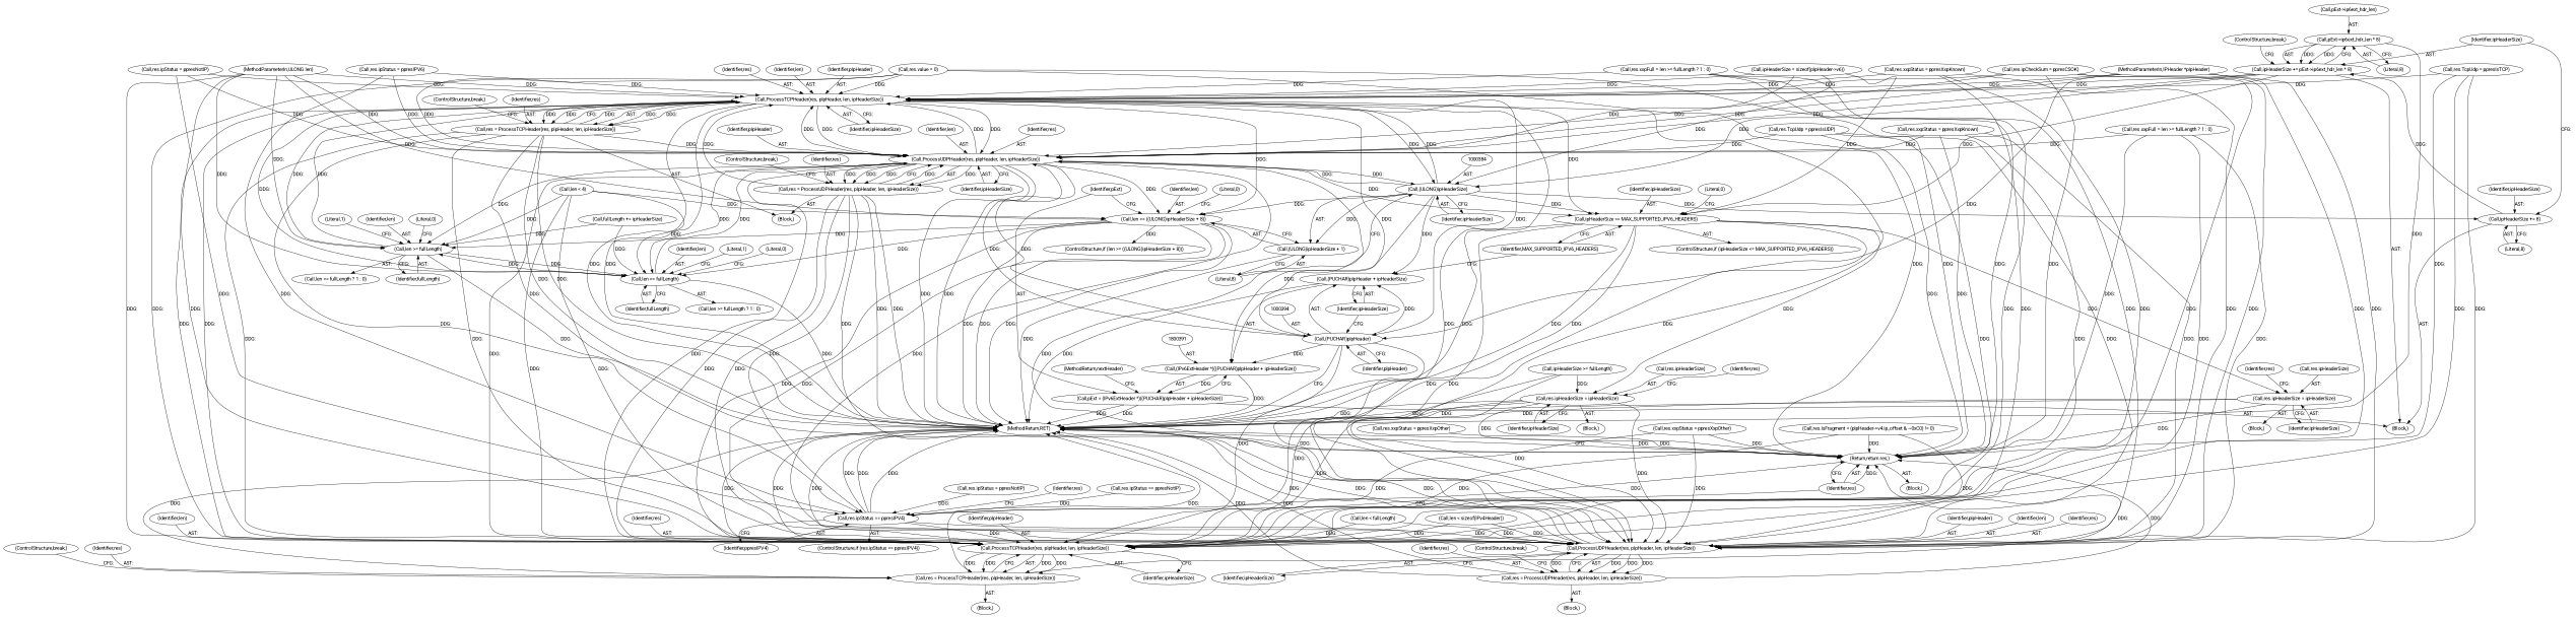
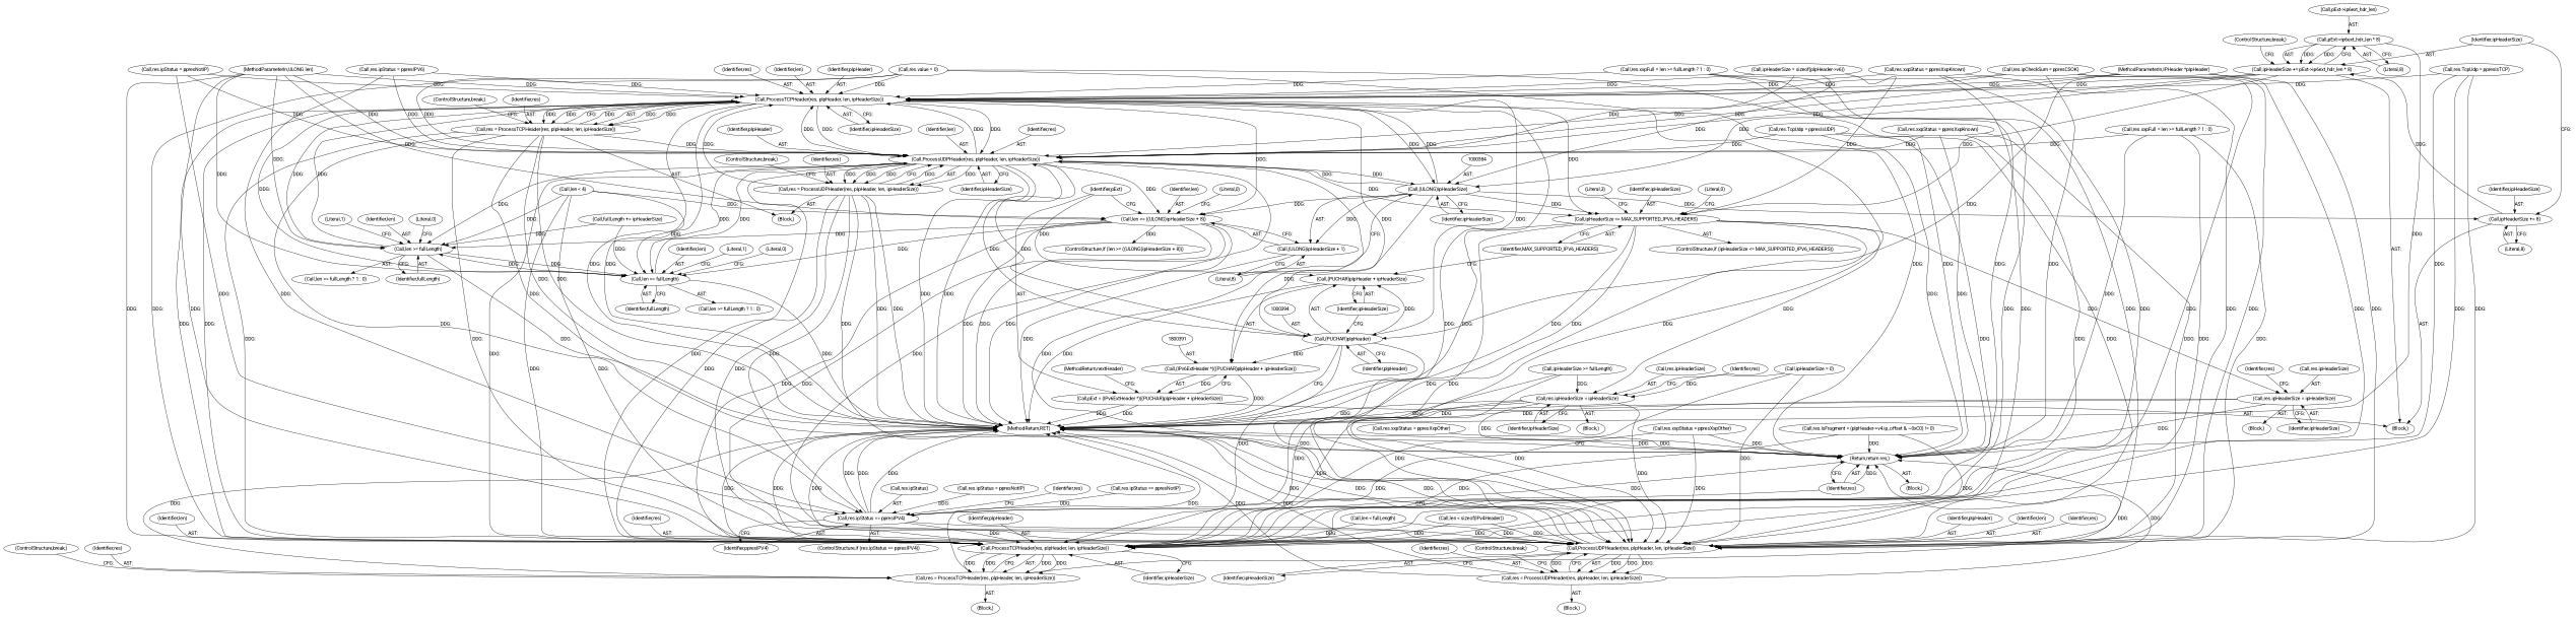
  digraph {
    fontname=Roboto
    node [fontname=Roboto]
    edge [fontname=Roboto]
    n1 [label="(Call,pExt->ip6ext_hdr_len * 8)"]
    n2 [label="(Call,ipHeaderSize += pExt->ip6ext_hdr_len * 8)"]
    n3 [label="(MethodReturn,RET)"]
    n4 [label="(Literal,8)"]
    n5 [label="(Call,ProcessTCPHeader(res, pIpHeader, len, ipHeaderSize))"]
    n6 [label="(Call,ProcessUDPHeader(res, pIpHeader, len, ipHeaderSize))"]
    n7 [label="(Call,(ULONG)ipHeaderSize)"]
    n8 [label="(Call,ipHeaderSize <= MAX_SUPPORTED_IPV6_HEADERS)"]
    n9 [label="(Block,)"]
    n10 [label="(Return,return res;)"]
    n11 [label="(Call,len >= fullLength)"]
    n12 [label="(Call,len >= fullLength)"]
    n13 [label="(Call,ProcessTCPHeader(res, pIpHeader, len, ipHeaderSize))"]
    n14 [label="(Call,ProcessUDPHeader(res, pIpHeader, len, ipHeaderSize))"]
    n15 [label="(Call,len >= ((ULONG)ipHeaderSize + 8))"]
    n16 [label="(Call,(PUCHAR)pIpHeader)"]
    n17 [label="(Call,res = ProcessTCPHeader(res, pIpHeader, len, ipHeaderSize))"]
    n18 [label="(Identifier,ipHeaderSize)"]
    n19 [label="(Call,res = ProcessUDPHeader(res, pIpHeader, len, ipHeaderSize))"]
    n20 [label="(Identifier,ipHeaderSize)"]
    n21 [label="(Call,(ULONG)ipHeaderSize + 1)"]
    n22 [label="(Call,(IPv6ExtHeader *)((PUCHAR)pIpHeader + ipHeaderSize))"]
    n23 [label="(Call,(PUCHAR)pIpHeader + ipHeaderSize)"]
    n24 [label="(Call,ipHeaderSize += 8)"]
    n25 [label="(Identifier,ipHeaderSize)"]
    n26 [label="(Call,res.ipHeaderSize = ipHeaderSize)"]
    n27 [label="(Call,res.ipHeaderSize = ipHeaderSize)"]
    n28 [label="(Identifier,MAX_SUPPORTED_IPV6_HEADERS)"]
    n29 [label="(ControlStructure,if (ipHeaderSize <= MAX_SUPPORTED_IPV6_HEADERS))"]
    n30 [label="(Call,len >= fullLength ? 1 : 0)"]
    n31 [label="(Identifier,fullLength)"]
    n32 [label="(Identifier,fullLength)"]
    n33 [label="(Call,len >= fullLength ? 1 : 0)"]
    n34 [label="(Call,res = ProcessTCPHeader(res, pIpHeader, len, ipHeaderSize))"]
    n35 [label="(Identifier,ipHeaderSize)"]
    n36 [label="(Call,res = ProcessUDPHeader(res, pIpHeader, len, ipHeaderSize))"]
    n37 [label="(Identifier,ipHeaderSize)"]
    n38 [label="(ControlStructure,if (len >= ((ULONG)ipHeaderSize + 8)))"]
    n39 [label="(Identifier,pIpHeader)"]
    n40 [label="(Call,res.ipStatus == ppresIPV4)"]
    n41 [label="(Block,)"]
    n42 [label="(Identifier,ppresIPV4)"]
    n43 [label="(ControlStructure,if (res.ipStatus == ppresIPV4))"]
    n44 [label="(Block,)"]
    n45 [label="(Identifier,res)"]
    n46 [label="(Block,)"]
    n47 [label="(Block,)"]
    n48 [label="(Literal,8)"]
    n49 [label="(Call,pExt = (IPv6ExtHeader *)((PUCHAR)pIpHeader + ipHeaderSize))"]
    n50 [label="(Identifier,ipHeaderSize)"]
    n51 [label="(Literal,8)"]
    n52 [label="(Block,)"]
    n53 [label="(Identifier,ipHeaderSize)"]
    n54 [label="(Identifier,ipHeaderSize)"]
    n55 [label="(Block,)"]
    n56 [label="(Identifier,res)"]
    n57 [label="(Identifier,res)"]
    n58 [label="(Identifier,len)"]
+   n59 [label="(Call,res.ipStatus)"]
    n60 [label="(Identifier,res)"]
    n61 [label="(Literal,0)"]
    n62 [label="(Call,res.xxpStatus = ppresXxpOther)"]
    n63 [label="(ControlStructure,break;)"]
    n64 [label="(Call,res.ipStatus = ppresNotIP)"]
+   n65 [label="(Literal,3)"]
    n66 [label="(Literal,1)"]
    n67 [label="(Literal,0)"]
    n68 [label="(Identifier,pIpHeader)"]
    n69 [label="(Call,res.IsFragment = (pIpHeader->v4.ip_offset & ~0xC0) != 0)"]
    n70 [label="(Identifier,pIpHeader)"]
    n71 [label="(Identifier,len)"]
    n72 [label="(Literal,0)"]
    n73 [label="(Identifier,ipHeaderSize)"]
    n74 [label="(Literal,1)"]
+   n75 [label="(Call,ipHeaderSize = 0)"]
    n76 [label="(Identifier,res)"]
    n77 [label="(Call,res.xxpStatus = ppresXxpOther)"]
    n78 [label="(Call,len < fullLength)"]
    n79 [label="(MethodParameterIn,ULONG len)"]
    n80 [label="(MethodParameterIn,IPHeader *pIpHeader)"]
    n81 [label="(Call,res.xxpFull = len >= fullLength ? 1 : 0)"]
    n82 [label="(ControlStructure,break;)"]
    n83 [label="(Call,res.xxpFull = len >= fullLength ? 1 : 0)"]
    n84 [label="(Identifier,res)"]
    n85 [label="(Identifier,pExt)"]
    n86 [label="(Call,res.TcpUdp = ppresIsUDP)"]
    n87 [label="(Call,res.xxpStatus = ppresXxpKnown)"]
    n88 [label="(ControlStructure,break;)"]
    n89 [label="(Call,res.ipHeaderSize)"]
    n90 [label="(Identifier,len)"]
    n91 [label="(Call,res.xxpStatus = ppresXxpKnown)"]
    n92 [label="(Identifier,pIpHeader)"]
    n93 [label="(ControlStructure,break;)"]
    n94 [label="(Identifier,len)"]
    n95 [label="(Call,pExt->ip6ext_hdr_len)"]
    n96 [label="(Identifier,ipHeaderSize)"]
    n97 [label="(Call,ipHeaderSize = sizeof(pIpHeader->v6))"]
    n98 [label="(Identifier,res)"]
    n99 [label="(Identifier,res)"]
    n100 [label="(Call,res.TcpUdp = ppresIsTCP)"]
    n101 [label="(Call,res.ipStatus = ppresNotIP)"]
    n102 [label="(Call,fullLength += ipHeaderSize)"]
    n103 [label="(Call,res.ipHeaderSize)"]
    n104 [label="(Call,res.value = 0)"]
    n105 [label="(Call,len < 4)"]
    n106 [label="(Call,res.ipCheckSum = ppresCSOK)"]
    n107 [label="(Call,ipHeaderSize >= fullLength)"]
    n108 [label="(Call,res.ipStatus = ppresIPV6)"]
    n109 [label="(Call,len < sizeof(IPv4Header))"]
    n110 [label="(Identifier,res)"]
    n111 [label="(Identifier,res)"]
    n112 [label="(Identifier,ipHeaderSize)"]
    n113 [label="(Identifier,len)"]
    n114 [label="(Call,res.ipStatus == ppresNotIP)"]
    n115 [label="(Identifier,res)"]
    n116 [label="(MethodReturn,nextHeader)"]
    n117 [label="(Identifier,res)"]
    n118 [label="(ControlStructure,break;)"]
    n119 [label="(Identifier,len)"]
    n120 [label="(Identifier,len)"]
    n121 [label="(Identifier,pIpHeader)"]
    n122 [label="(Literal,0)"]
    1000384
    n124 [label=1800391]
    1000394
    n1 -> n2 [label="AST: "]
    n1 -> n2 [label="DDG: "]
    n1 -> n2 [label="DDG: "]
    n1 -> n3 [label="DDG: "]
    n1 -> n4 [label="CFG: "]
    n2 -> n1 [label="CFG: "]
    n2 -> n5 [label="DDG: "]
    n2 -> n6 [label="DDG: "]
    n2 -> n7 [label="DDG: "]
    n2 -> n8 [label="DDG: "]
    n2 -> n9 [label="AST: "]
    n3 -> n10 [label="CFG: "]
    n4 -> n1 [label="AST: "]
    n5 -> n3 [label="DDG: "]
    n5 -> n3 [label="DDG: "]
    n5 -> n6 [label="DDG: "]
    n5 -> n6 [label="DDG: "]
    n5 -> n7 [label="DDG: "]
    n5 -> n8 [label="DDG: "]
    n5 -> n11 [label="DDG: "]
    n5 -> n12 [label="DDG: "]
    n5 -> n13 [label="DDG: "]
    n5 -> n13 [label="DDG: "]
    n5 -> n14 [label="DDG: "]
    n5 -> n14 [label="DDG: "]
    n5 -> n15 [label="DDG: "]
    n5 -> n16 [label="DDG: "]
    n5 -> n17 [label="AST: "]
    n5 -> n17 [label="DDG: "]
    n5 -> n17 [label="DDG: "]
    n5 -> n17 [label="DDG: "]
    n5 -> n17 [label="DDG: "]
    n5 -> n18 [label="CFG: "]
    n6 -> n3 [label="DDG: "]
    n6 -> n3 [label="DDG: "]
    n6 -> n5 [label="DDG: "]
    n6 -> n5 [label="DDG: "]
    n6 -> n7 [label="DDG: "]
    n6 -> n8 [label="DDG: "]
    n6 -> n11 [label="DDG: "]
    n6 -> n12 [label="DDG: "]
    n6 -> n13 [label="DDG: "]
    n6 -> n13 [label="DDG: "]
    n6 -> n14 [label="DDG: "]
    n6 -> n14 [label="DDG: "]
    n6 -> n15 [label="DDG: "]
    n6 -> n16 [label="DDG: "]
    n6 -> n19 [label="AST: "]
    n6 -> n19 [label="DDG: "]
    n6 -> n19 [label="DDG: "]
    n6 -> n19 [label="DDG: "]
    n6 -> n19 [label="DDG: "]
    n6 -> n20 [label="CFG: "]
    n7 -> n5 [label="DDG: "]
    n7 -> n6 [label="DDG: "]
    n7 -> n8 [label="DDG: "]
    n7 -> n15 [label="DDG: "]
    n7 -> n21 [label="AST: "]
    n7 -> n21 [label="DDG: "]
    n7 -> n22 [label="DDG: "]
-   n7 -> n23 [label="DDG: "]
+   n85 -> n23 [label="DDG: "]
    n7 -> n24 [label="DDG: "]
    n7 -> n25 [label="CFG: "]
    n8 -> n3 [label="DDG: "]
    n8 -> n3 [label="DDG: "]
    n8 -> n3 [label="DDG: "]
    n8 -> n13 [label="DDG: "]
    n8 -> n14 [label="DDG: "]
    n8 -> n26 [label="DDG: "]
    n8 -> n27 [label="DDG: "]
    n8 -> n28 [label="CFG: "]
    n8 -> n29 [label="AST: "]
    n10 -> n3 [label="DDG: "]
    n10 -> n44 [label="AST: "]
    n10 -> n45 [label="CFG: "]
    n11 -> n3 [label="DDG: "]
    n11 -> n5 [label="DDG: "]
    n11 -> n12 [label="DDG: "]
    n11 -> n30 [label="AST: "]
    n11 -> n31 [label="CFG: "]
    n12 -> n3 [label="DDG: "]
    n12 -> n6 [label="DDG: "]
    n12 -> n11 [label="DDG: "]
    n12 -> n32 [label="CFG: "]
    n12 -> n33 [label="AST: "]
    n13 -> n3 [label="DDG: "]
    n13 -> n3 [label="DDG: "]
    n13 -> n3 [label="DDG: "]
    n13 -> n34 [label="AST: "]
    n13 -> n34 [label="DDG: "]
    n13 -> n34 [label="DDG: "]
    n13 -> n34 [label="DDG: "]
    n13 -> n34 [label="DDG: "]
    n13 -> n35 [label="CFG: "]
    n14 -> n3 [label="DDG: "]
    n14 -> n3 [label="DDG: "]
    n14 -> n3 [label="DDG: "]
    n14 -> n36 [label="AST: "]
    n14 -> n36 [label="DDG: "]
    n14 -> n36 [label="DDG: "]
    n14 -> n36 [label="DDG: "]
    n14 -> n36 [label="DDG: "]
    n14 -> n37 [label="CFG: "]
    n15 -> n3 [label="DDG: "]
    n15 -> n3 [label="DDG: "]
    n15 -> n3 [label="DDG: "]
    n15 -> n11 [label="DDG: "]
    n15 -> n12 [label="DDG: "]
    n15 -> n13 [label="DDG: "]
    n15 -> n14 [label="DDG: "]
    n15 -> n21 [label="CFG: "]
    n15 -> n38 [label="DDG: "]
    n16 -> n3 [label="CFG: "]
    n16 -> n5 [label="DDG: "]
    n16 -> n6 [label="DDG: "]
    n16 -> n13 [label="DDG: "]
    n16 -> n14 [label="DDG: "]
    n16 -> n22 [label="DDG: "]
    n16 -> n23 [label="AST: "]
    n16 -> n23 [label="DDG: "]
    n16 -> n39 [label="CFG: "]
    n17 -> n3 [label="DDG: "]
    n17 -> n3 [label="DDG: "]
    n17 -> n5 [label="CFG: "]
    n17 -> n5 [label="DDG: "]
    n17 -> n6 [label="DDG: "]
    n17 -> n10 [label="DDG: "]
    n17 -> n13 [label="DDG: "]
    n17 -> n14 [label="DDG: "]
    n17 -> n40 [label="DDG: "]
    n17 -> n41 [label="AST: "]
    n18 -> n5 [label="AST: "]
    n19 -> n3 [label="DDG: "]
    n19 -> n3 [label="DDG: "]
    n19 -> n5 [label="DDG: "]
    n19 -> n6 [label="CFG: "]
    n19 -> n6 [label="DDG: "]
    n19 -> n10 [label="DDG: "]
    n19 -> n13 [label="DDG: "]
    n19 -> n14 [label="DDG: "]
    n19 -> n40 [label="DDG: "]
    n19 -> n41 [label="AST: "]
    n20 -> n6 [label="AST: "]
    n21 -> n3 [label="DDG: "]
    n21 -> n15 [label="AST: "]
    n21 -> n48 [label="CFG: "]
    n22 -> n3 [label="DDG: "]
    n22 -> n49 [label="AST: "]
    n22 -> n49 [label="DDG: "]
    n23 -> n3 [label="DDG: "]
    n23 -> n22 [label="AST: "]
    n23 -> n50 [label="CFG: "]
    n24 -> n2 [label="DDG: "]
    n24 -> n9 [label="AST: "]
    n24 -> n51 [label="CFG: "]
    n25 -> n7 [label="AST: "]
    n26 -> n3 [label="DDG: "]
    n26 -> n3 [label="DDG: "]
    n26 -> n10 [label="DDG: "]
    n26 -> n52 [label="AST: "]
    n26 -> n53 [label="CFG: "]
    n27 -> n3 [label="DDG: "]
    n27 -> n3 [label="DDG: "]
    n27 -> n10 [label="DDG: "]
    n27 -> n13 [label="DDG: "]
    n27 -> n14 [label="DDG: "]
    n27 -> n54 [label="CFG: "]
    n27 -> n55 [label="AST: "]
    n28 -> n8 [label="AST: "]
    n28 -> n23 [label="CFG: "]
    n31 -> n11 [label="AST: "]
    n32 -> n12 [label="AST: "]
    n34 -> n3 [label="DDG: "]
    n34 -> n3 [label="DDG: "]
    n34 -> n10 [label="DDG: "]
    n34 -> n13 [label="CFG: "]
    n34 -> n46 [label="AST: "]
    n35 -> n13 [label="AST: "]
    n36 -> n3 [label="DDG: "]
    n36 -> n3 [label="DDG: "]
    n36 -> n10 [label="DDG: "]
    n36 -> n14 [label="CFG: "]
    n36 -> n47 [label="AST: "]
    n37 -> n14 [label="AST: "]
    n39 -> n16 [label="AST: "]
    n40 -> n3 [label="DDG: "]
    n40 -> n3 [label="DDG: "]
    n40 -> n3 [label="DDG: "]
    n40 -> n10 [label="DDG: "]
    n40 -> n13 [label="DDG: "]
    n40 -> n14 [label="DDG: "]
    n40 -> n42 [label="CFG: "]
    n40 -> n43 [label="AST: "]
    n42 -> n40 [label="AST: "]
    n45 -> n10 [label="AST: "]
    n45 -> n10 [label="DDG: "]
    n45 -> n40 [label="CFG: "]
    n48 -> n7 [label="CFG: "]
    n48 -> n21 [label="AST: "]
    n49 -> n3 [label="DDG: "]
    n49 -> n3 [label="DDG: "]
    n49 -> n9 [label="AST: "]
    n49 -> n22 [label="CFG: "]
    n50 -> n16 [label="CFG: "]
    n50 -> n23 [label="AST: "]
    n51 -> n24 [label="AST: "]
    n53 -> n26 [label="AST: "]
    n54 -> n27 [label="AST: "]
    n56 -> n19 [label="AST: "]
    n57 -> n27 [label="CFG: "]
    n58 -> n13 [label="AST: "]
+   n59 -> n40 [label="AST: "]
    n60 -> n34 [label="AST: "]
    n61 -> n8 [label="CFG: "]
    n62 -> n10 [label="DDG: "]
    n63 -> n19 [label="CFG: "]
    n64 -> n40 [label="DDG: "]
+   n65 -> n8 [label="CFG: "]
    n66 -> n12 [label="CFG: "]
    n67 -> n12 [label="CFG: "]
    n68 -> n14 [label="AST: "]
    n69 -> n10 [label="DDG: "]
    n69 -> n13 [label="DDG: "]
    n69 -> n14 [label="DDG: "]
    n70 -> n5 [label="AST: "]
    n71 -> n12 [label="AST: "]
    n72 -> n15 [label="CFG: "]
    n73 -> n24 [label="AST: "]
    n74 -> n11 [label="CFG: "]
+   n75 -> n13 [label="DDG: "]
+   n75 -> n14 [label="DDG: "]
+   n75 -> n27 [label="DDG: "]
    n76 -> n13 [label="AST: "]
    n77 -> n10 [label="DDG: "]
    n77 -> n13 [label="DDG: "]
    n77 -> n14 [label="DDG: "]
    n78 -> n13 [label="DDG: "]
    n78 -> n14 [label="DDG: "]
    n79 -> n5 [label="DDG: "]
    n79 -> n6 [label="DDG: "]
    n79 -> n11 [label="DDG: "]
    n79 -> n12 [label="DDG: "]
    n79 -> n13 [label="DDG: "]
    n79 -> n14 [label="DDG: "]
    n79 -> n15 [label="DDG: "]
    n80 -> n5 [label="DDG: "]
    n80 -> n6 [label="DDG: "]
    n80 -> n13 [label="DDG: "]
    n80 -> n14 [label="DDG: "]
    n80 -> n16 [label="DDG: "]
    n81 -> n6 [label="DDG: "]
    n81 -> n10 [label="DDG: "]
    n81 -> n13 [label="DDG: "]
    n81 -> n14 [label="DDG: "]
    n82 -> n36 [label="CFG: "]
    n83 -> n5 [label="DDG: "]
    n83 -> n10 [label="DDG: "]
    n83 -> n13 [label="DDG: "]
    n83 -> n14 [label="DDG: "]
    n84 -> n26 [label="CFG: "]
    n85 -> n15 [label="CFG: "]
    n85 -> n49 [label="AST: "]
    n86 -> n6 [label="DDG: "]
    n86 -> n10 [label="DDG: "]
    n86 -> n13 [label="DDG: "]
    n86 -> n14 [label="DDG: "]
    n87 -> n6 [label="DDG: "]
    n87 -> n10 [label="DDG: "]
    n87 -> n13 [label="DDG: "]
    n87 -> n14 [label="DDG: "]
    n88 -> n34 [label="CFG: "]
    n89 -> n27 [label="AST: "]
    n90 -> n14 [label="AST: "]
    n91 -> n5 [label="DDG: "]
    n91 -> n10 [label="DDG: "]
    n91 -> n13 [label="DDG: "]
    n91 -> n14 [label="DDG: "]
    n92 -> n6 [label="AST: "]
    n93 -> n2 [label="CFG: "]
    n94 -> n11 [label="AST: "]
    n95 -> n1 [label="AST: "]
    n96 -> n2 [label="AST: "]
    n96 -> n24 [label="CFG: "]
    n97 -> n5 [label="DDG: "]
    n97 -> n6 [label="DDG: "]
    n97 -> n7 [label="DDG: "]
    n97 -> n8 [label="DDG: "]
    n98 -> n40 [label="CFG: "]
    n99 -> n5 [label="AST: "]
    n100 -> n5 [label="DDG: "]
    n100 -> n10 [label="DDG: "]
    n100 -> n13 [label="DDG: "]
    n100 -> n14 [label="DDG: "]
    n101 -> n5 [label="DDG: "]
    n101 -> n6 [label="DDG: "]
    n101 -> n40 [label="DDG: "]
    n102 -> n11 [label="DDG: "]
    n102 -> n12 [label="DDG: "]
    n103 -> n26 [label="AST: "]
    n104 -> n5 [label="DDG: "]
    n104 -> n6 [label="DDG: "]
    n104 -> n10 [label="DDG: "]
    n104 -> n13 [label="DDG: "]
    n104 -> n14 [label="DDG: "]
    n105 -> n11 [label="DDG: "]
    n105 -> n12 [label="DDG: "]
    n105 -> n13 [label="DDG: "]
    n105 -> n14 [label="DDG: "]
    n105 -> n15 [label="DDG: "]
    n106 -> n5 [label="DDG: "]
    n106 -> n6 [label="DDG: "]
    n106 -> n10 [label="DDG: "]
    n106 -> n13 [label="DDG: "]
    n106 -> n14 [label="DDG: "]
    n107 -> n13 [label="DDG: "]
    n107 -> n14 [label="DDG: "]
    n107 -> n27 [label="DDG: "]
    n108 -> n5 [label="DDG: "]
    n108 -> n6 [label="DDG: "]
    n108 -> n40 [label="DDG: "]
    n109 -> n13 [label="DDG: "]
    n109 -> n14 [label="DDG: "]
    n110 -> n17 [label="AST: "]
    n111 -> n36 [label="AST: "]
    n112 -> n8 [label="AST: "]
    n113 -> n6 [label="AST: "]
    n114 -> n40 [label="DDG: "]
    n115 -> n14 [label="AST: "]
    n116 -> n49 [label="CFG: "]
    n117 -> n6 [label="AST: "]
    n118 -> n17 [label="CFG: "]
    n119 -> n5 [label="AST: "]
    n120 -> n15 [label="AST: "]
    n121 -> n13 [label="AST: "]
    n122 -> n11 [label="CFG: "]
    1000384 -> n7 [label="AST: "]
    n124 -> n22 [label="AST: "]
    1000394 -> n16 [label="AST: "]
  }
